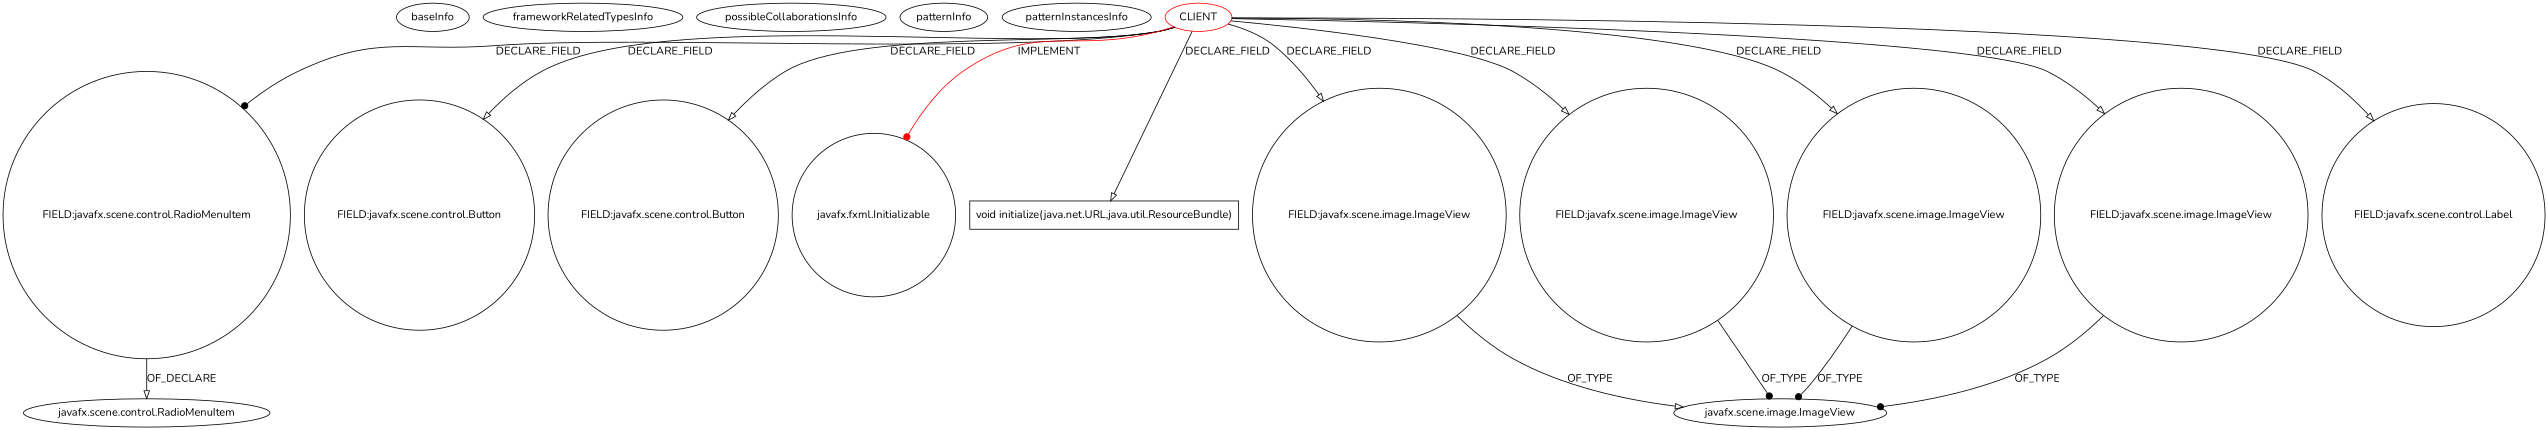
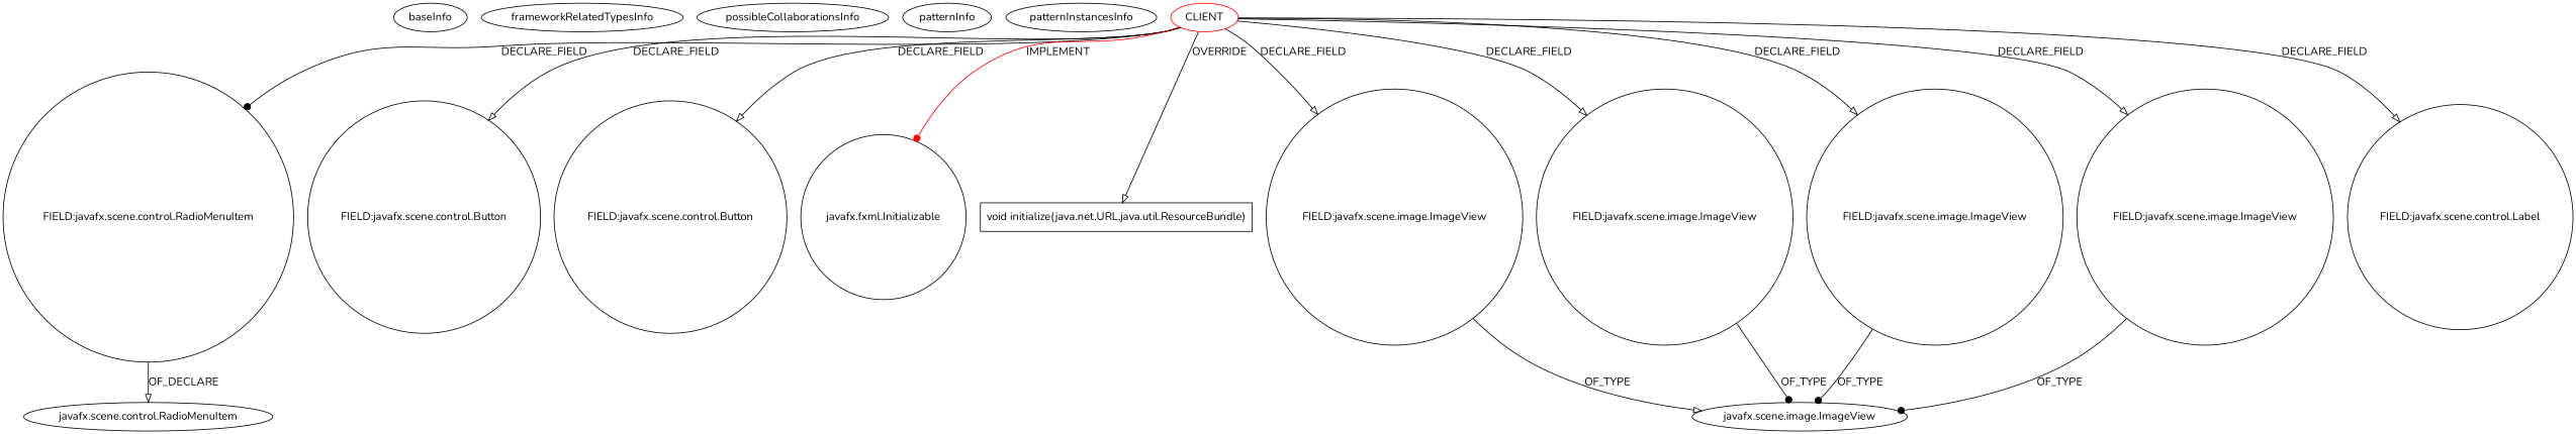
  digraph {
    fontname=Nunito
    node [fontname=Nunito isFrameworkType=false shape=circle vertexType=FIELD_DECLARATION]
    edge [arrowhead=onormal fontname=Nunito]
    baseInfo [category=pattern graphId=2908 isAnonymous=false possibleRelation=false isFrameworkType="" shape="" vertexType=""]
    frameworkRelatedTypesInfo [0="javafx.fxml.Initializable" isFrameworkType="" shape="" vertexType=""]
    possibleCollaborationsInfo [isFrameworkType="" shape="" vertexType=""]
    patternInfo [frequency=2.0 patternRootClient=0 isFrameworkType="" shape="" vertexType=""]
    patternInstancesInfo [0="dodaio-SoftwareBlack21G~/dodaio-SoftwareBlack21G/SoftwareBlack21G-master/Blackjack/src/Viewer/MainGamev2Controller.java~MainGamev2Controller~2521" 1="svadlamudi-GaussJordanElimination~/svadlamudi-GaussJordanElimination/GaussJordanElimination-master/src/gauss/jordan/elimination/MainController.java~MainController~4396" isFrameworkType="" shape="" vertexType=""]
    n6 [label="FIELD:javafx.scene.control.RadioMenuItem"]
    n7 [label="javafx.scene.control.RadioMenuItem" vertexType=FRAMEWORK_CLASS_TYPE shape=""]
    n8 [color=red label=CLIENT vertexType=ROOT_CLIENT_CLASS_DECLARATION shape=""]
    n9 [label="FIELD:javafx.scene.control.Button"]
    n10 [label="FIELD:javafx.scene.control.Button"]
    n11 [label="javafx.fxml.Initializable" vertexType=FRAMEWORK_INTERFACE_TYPE]
    n12 [label="void initialize(java.net.URL,java.util.ResourceBundle)" shape=box vertexType=OVERRIDING_METHOD_DECLARATION]
    n13 [label="FIELD:javafx.scene.image.ImageView"]
    n14 [label="FIELD:javafx.scene.image.ImageView"]
    n15 [label="FIELD:javafx.scene.image.ImageView"]
    n16 [label="FIELD:javafx.scene.image.ImageView"]
    n17 [label="FIELD:javafx.scene.control.Label"]
    n18 [label="javafx.scene.image.ImageView" vertexType=FRAMEWORK_CLASS_TYPE shape=""]
    n6 -> n7 [label=OF_DECLARE]
    n8 -> n6 [arrowhead=dot label=DECLARE_FIELD]
    n8 -> n9 [label=DECLARE_FIELD]
    n8 -> n10 [label=DECLARE_FIELD]
    n8 -> n11 [arrowhead=dot color=red label=IMPLEMENT]
-   n8 -> n12 [label=DECLARE_FIELD]
+   n8 -> n12 [label=OVERRIDE]
    n8 -> n13 [label=DECLARE_FIELD]
    n8 -> n14 [label=DECLARE_FIELD]
    n8 -> n15 [label=DECLARE_FIELD]
    n8 -> n16 [label=DECLARE_FIELD]
    n8 -> n17 [label=DECLARE_FIELD]
    n13 -> n18 [label=OF_TYPE]
    n14 -> n18 [arrowhead=dot label=OF_TYPE]
    n15 -> n18 [arrowhead=dot label=OF_TYPE]
    n16 -> n18 [arrowhead=dot label=OF_TYPE]
  }
